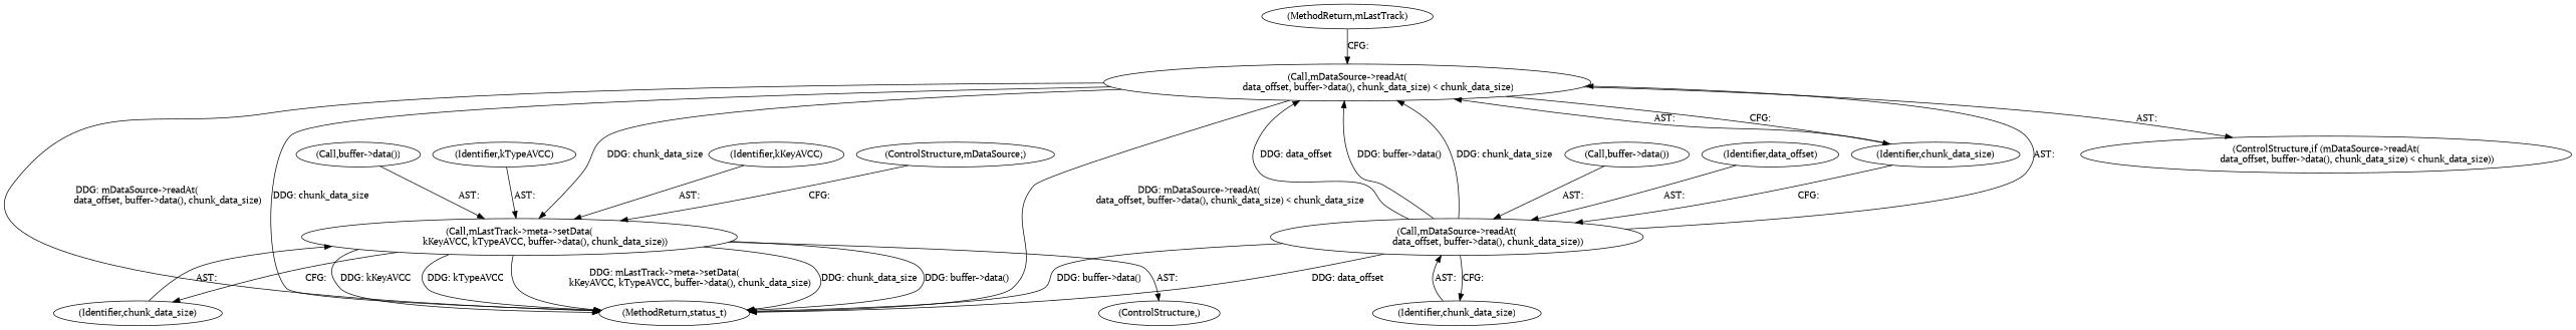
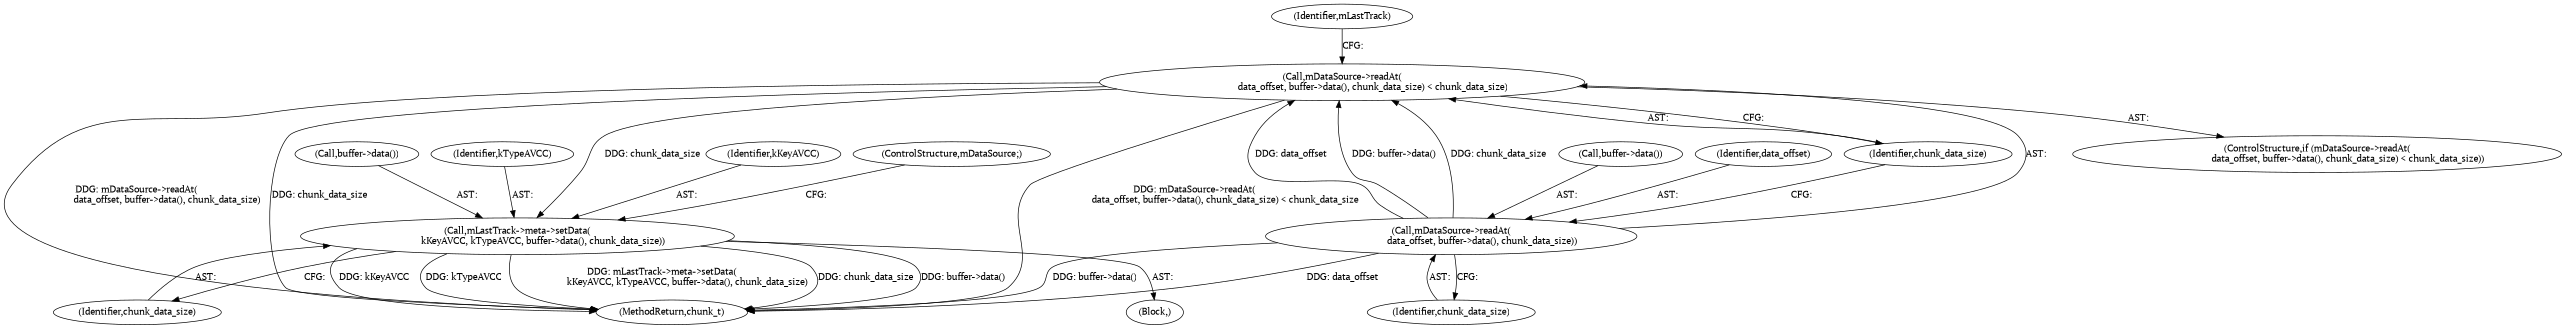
  digraph {
    fontname="PT Serif"
    node [fontname="PT Serif"]
    edge [fontname="PT Serif"]
    n1 [label="(Call,mDataSource->readAt(\n                        data_offset, buffer->data(), chunk_data_size) < chunk_data_size)"]
    n2 [label="(Call,mLastTrack->meta->setData(\n                    kKeyAVCC, kTypeAVCC, buffer->data(), chunk_data_size))"]
    n3 [label="(ControlStructure,if (mDataSource->readAt(\n                        data_offset, buffer->data(), chunk_data_size) < chunk_data_size))"]
    n4 [label="(Identifier,chunk_data_size)"]
-   n5 [label="(MethodReturn,status_t)"]
-   n6 [label="(ControlStructure,)"]
+   n5 [label="(MethodReturn,chunk_t)"]
+   n6 [label="(Block,)"]
    n7 [label="(Identifier,chunk_data_size)"]
    n8 [label="(Call,mDataSource->readAt(\n                        data_offset, buffer->data(), chunk_data_size))"]
    n9 [label="(Identifier,chunk_data_size)"]
    n10 [label="(Identifier,kKeyAVCC)"]
-   n11 [label="(MethodReturn,mLastTrack)"]
+   n11 [label="(Identifier,mLastTrack)"]
    n12 [label="(Call,buffer->data())"]
    n13 [label="(Identifier,data_offset)"]
    n14 [label="(ControlStructure,mDataSource;)"]
    n15 [label="(Call,buffer->data())"]
    n16 [label="(Identifier,kTypeAVCC)"]
    n1 -> n2 [label="DDG: chunk_data_size"]
    n1 -> n3 [label="AST: "]
    n1 -> n4 [label="CFG: "]
    n1 -> n5 [label="DDG: mDataSource->readAt(\n                        data_offset, buffer->data(), chunk_data_size)"]
    n1 -> n5 [label="DDG: mDataSource->readAt(\n                        data_offset, buffer->data(), chunk_data_size) < chunk_data_size"]
    n1 -> n5 [label="DDG: chunk_data_size"]
    n2 -> n5 [label="DDG: chunk_data_size"]
    n2 -> n5 [label="DDG: buffer->data()"]
    n2 -> n5 [label="DDG: kKeyAVCC"]
    n2 -> n5 [label="DDG: kTypeAVCC"]
    n2 -> n5 [label="DDG: mLastTrack->meta->setData(\n                    kKeyAVCC, kTypeAVCC, buffer->data(), chunk_data_size)"]
    n2 -> n6 [label="AST: "]
    n2 -> n7 [label="CFG: "]
    n4 -> n1 [label="AST: "]
    n4 -> n8 [label="CFG: "]
    n7 -> n2 [label="AST: "]
    n8 -> n1 [label="AST: "]
    n8 -> n1 [label="DDG: data_offset"]
    n8 -> n1 [label="DDG: buffer->data()"]
    n8 -> n1 [label="DDG: chunk_data_size"]
    n8 -> n5 [label="DDG: buffer->data()"]
    n8 -> n5 [label="DDG: data_offset"]
    n8 -> n9 [label="CFG: "]
    n9 -> n8 [label="AST: "]
    n10 -> n2 [label="AST: "]
    n11 -> n1 [label="CFG: "]
    n12 -> n8 [label="AST: "]
    n13 -> n8 [label="AST: "]
    n14 -> n2 [label="CFG: "]
    n15 -> n2 [label="AST: "]
    n16 -> n2 [label="AST: "]
  }
